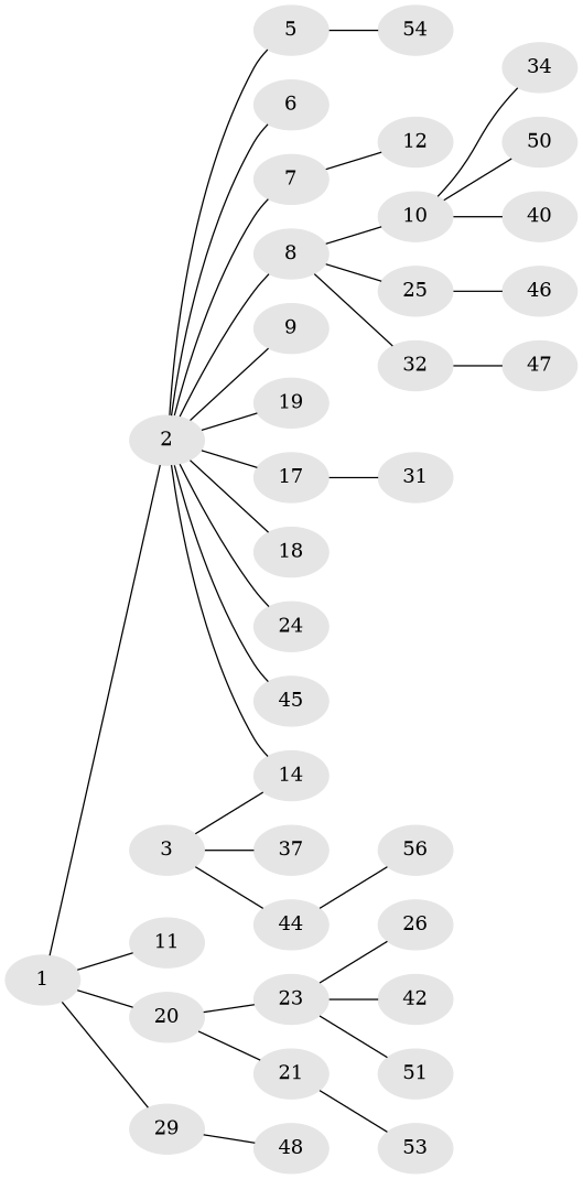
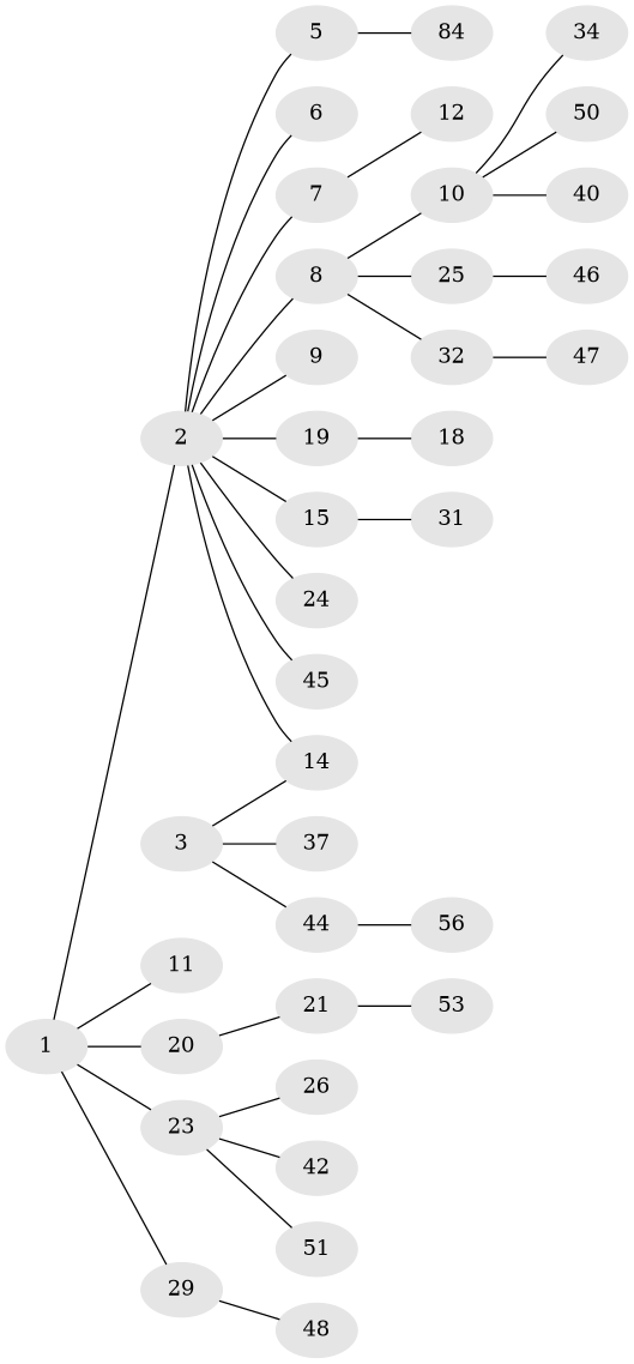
  graph {
    rankdir=LR
    node [color=gray90 style=filled]
    1 [super="+43"]
    2 [super="+4"]
    11
    20
    23 [super="+35"]
    29 [super="+49"]
    5 [super="+22"]
    6
    7 [super="+30"]
    8 [super="+28"]
    9
    n12 [label=19 super="+38"]
-   17 [super="+33"]
+   17 [super="+33" label=15]
    18
    24
    45
    14 [super="+52"]
    21 [super="+27"]
    26
    42
    51
    48
    3 [super="+13"]
    37 [super="+41"]
    44 [super="+55"]
-   54
+   54 [label=84]
    12 [super="+19"]
    10 [super="+15"]
    25 [super="+39"]
    32 [super="+36"]
    31
    56
    34
    50
    40
    46
    47
    53
    1 -- 2
    1 -- 11
    1 -- 20
-   20 -- 23
+   1 -- 23
    1 -- 29
    2 -- 5
    2 -- 6
    2 -- 7
    2 -- 8
    2 -- 9
    2 -- n12
    2 -- 17
-   2 -- 18
+   n12 -- 18
    2 -- 24
    2 -- 45
    2 -- 14
    20 -- 21
    23 -- 26
    23 -- 42
    23 -- 51
    29 -- 48
    5 -- 54
    7 -- 12
    8 -- 10
    8 -- 25
    8 -- 32
    17 -- 31
    21 -- 53
    3 -- 14
    3 -- 37
    3 -- 44
    44 -- 56
    10 -- 34
    10 -- 50
    10 -- 40
    25 -- 46
    32 -- 47
  }
